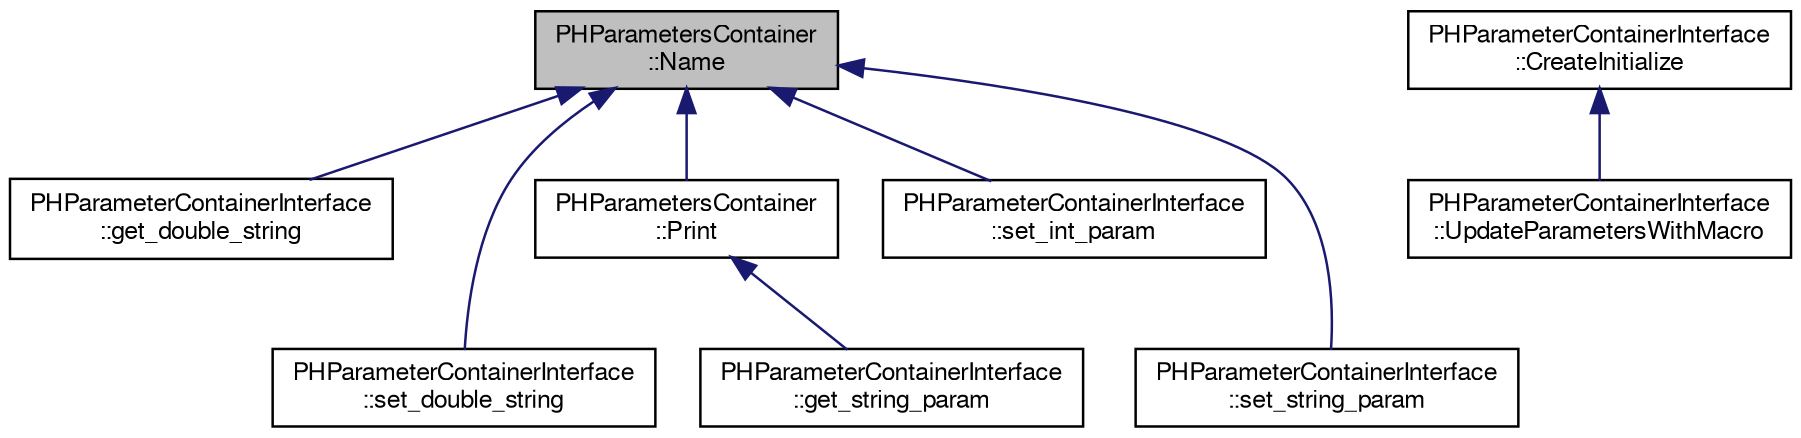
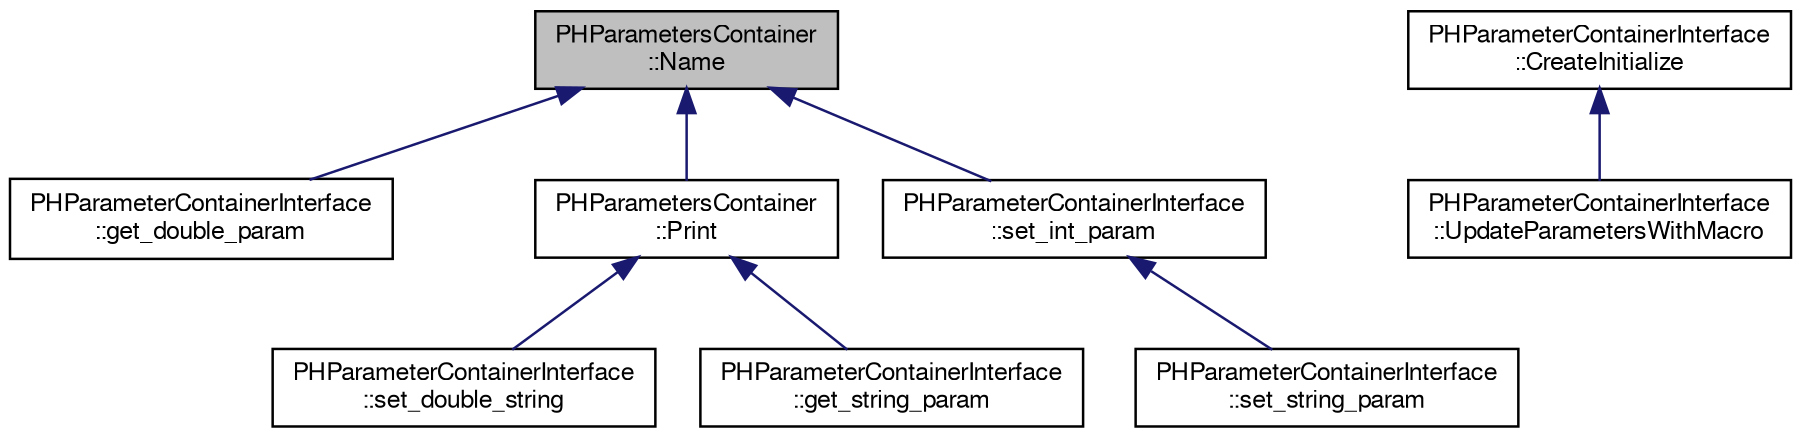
  digraph {
    rankdir=TB
    node [color=black fontname=FreeSans fontsize=10 shape=record]
    edge [color=midnightblue dir=back fontname=FreeSans fontsize=10 labelfontname=FreeSans labelfontsize=10 style=solid]
    n1 [fillcolor=grey75 fontcolor=black height=0.2 label="PHParametersContainer\l::Name" style=filled width=0.4]
-   n2 [height=0.2 label="PHParameterContainerInterface\l::get_double_string" width=0.4]
+   n2 [height=0.2 label="PHParameterContainerInterface\l::get_double_param" width=0.4]
    n3 [height=0.2 label="PHParametersContainer\l::Print" width=0.4]
    n4 [height=0.2 label="PHParameterContainerInterface\l::set_double_string" width=0.4]
    n5 [height=0.2 label="PHParameterContainerInterface\l::set_int_param" width=0.4]
    n6 [height=0.2 label="PHParameterContainerInterface\l::set_string_param" width=0.4]
    n7 [height=0.2 label="PHParameterContainerInterface\l::CreateInitialize" width=0.4]
    n8 [height=0.2 label="PHParameterContainerInterface\l::UpdateParametersWithMacro" width=0.4]
    n9 [height=0.2 label="PHParameterContainerInterface\l::get_string_param" width=0.4]
    n1 -> n2
    n1 -> n3
-   n1 -> n4
+   n3 -> n4
    n1 -> n5
-   n1 -> n6
+   n5 -> n6
    n3 -> n9
    n7 -> n8
  }
